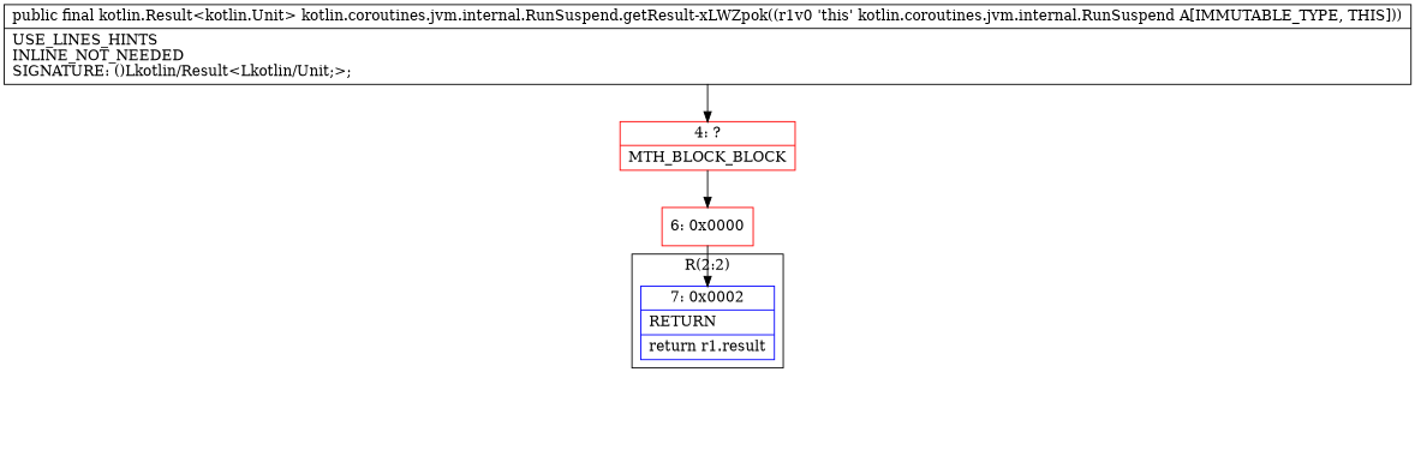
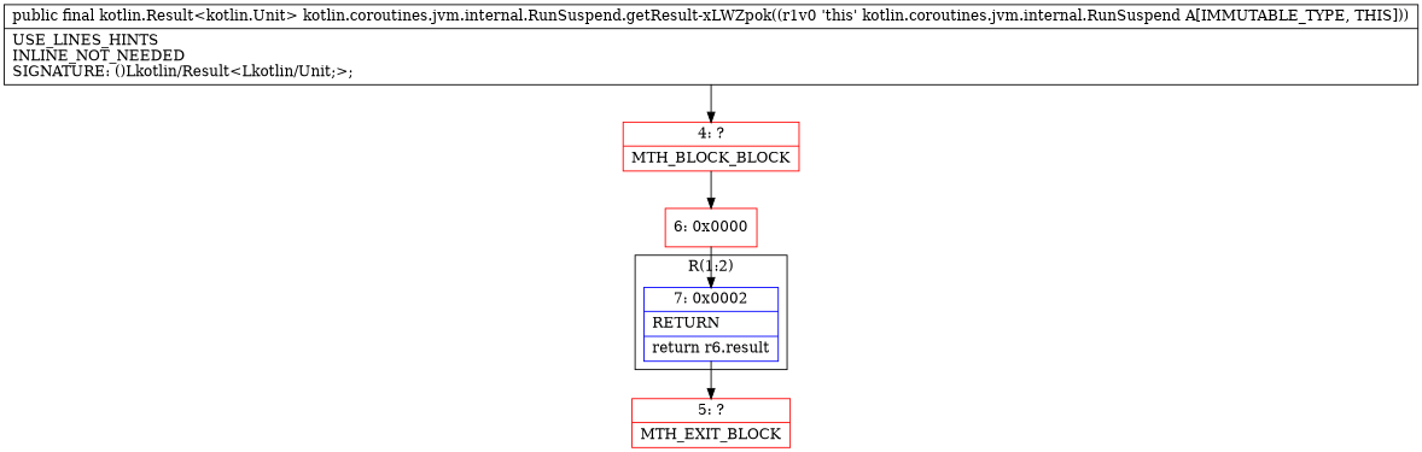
  digraph {
    node [color=red shape=record]
-   n1 [color=blue label="{7\:\ 0x0002|RETURN\l|return r1.result\l}"]
+   n1 [color=blue label="{7\:\ 0x0002|RETURN\l|return r6.result\l}"]
+   n2 [label="{5\:\ ?|MTH_EXIT_BLOCK\l}"]
    n3 [label="{4\:\ ?|MTH_BLOCK_BLOCK\l}"]
    n4 [label="{6\:\ 0x0000}"]
    n5 [label="{public final kotlin.Result\<kotlin.Unit\> kotlin.coroutines.jvm.internal.RunSuspend.getResult\-xLWZpok((r1v0 'this' kotlin.coroutines.jvm.internal.RunSuspend A[IMMUTABLE_TYPE, THIS]))  | USE_LINES_HINTS\lINLINE_NOT_NEEDED\lSIGNATURE: ()Lkotlin\/Result\<Lkotlin\/Unit;\>;\l}" color=""]
    subgraph cluster_1 {
-     label="R(2:2)"
+     label="R(1:2)"
      n1
    }
+   n1 -> n2
    n3 -> n4
    n4 -> n1
    n5 -> n3
  }
